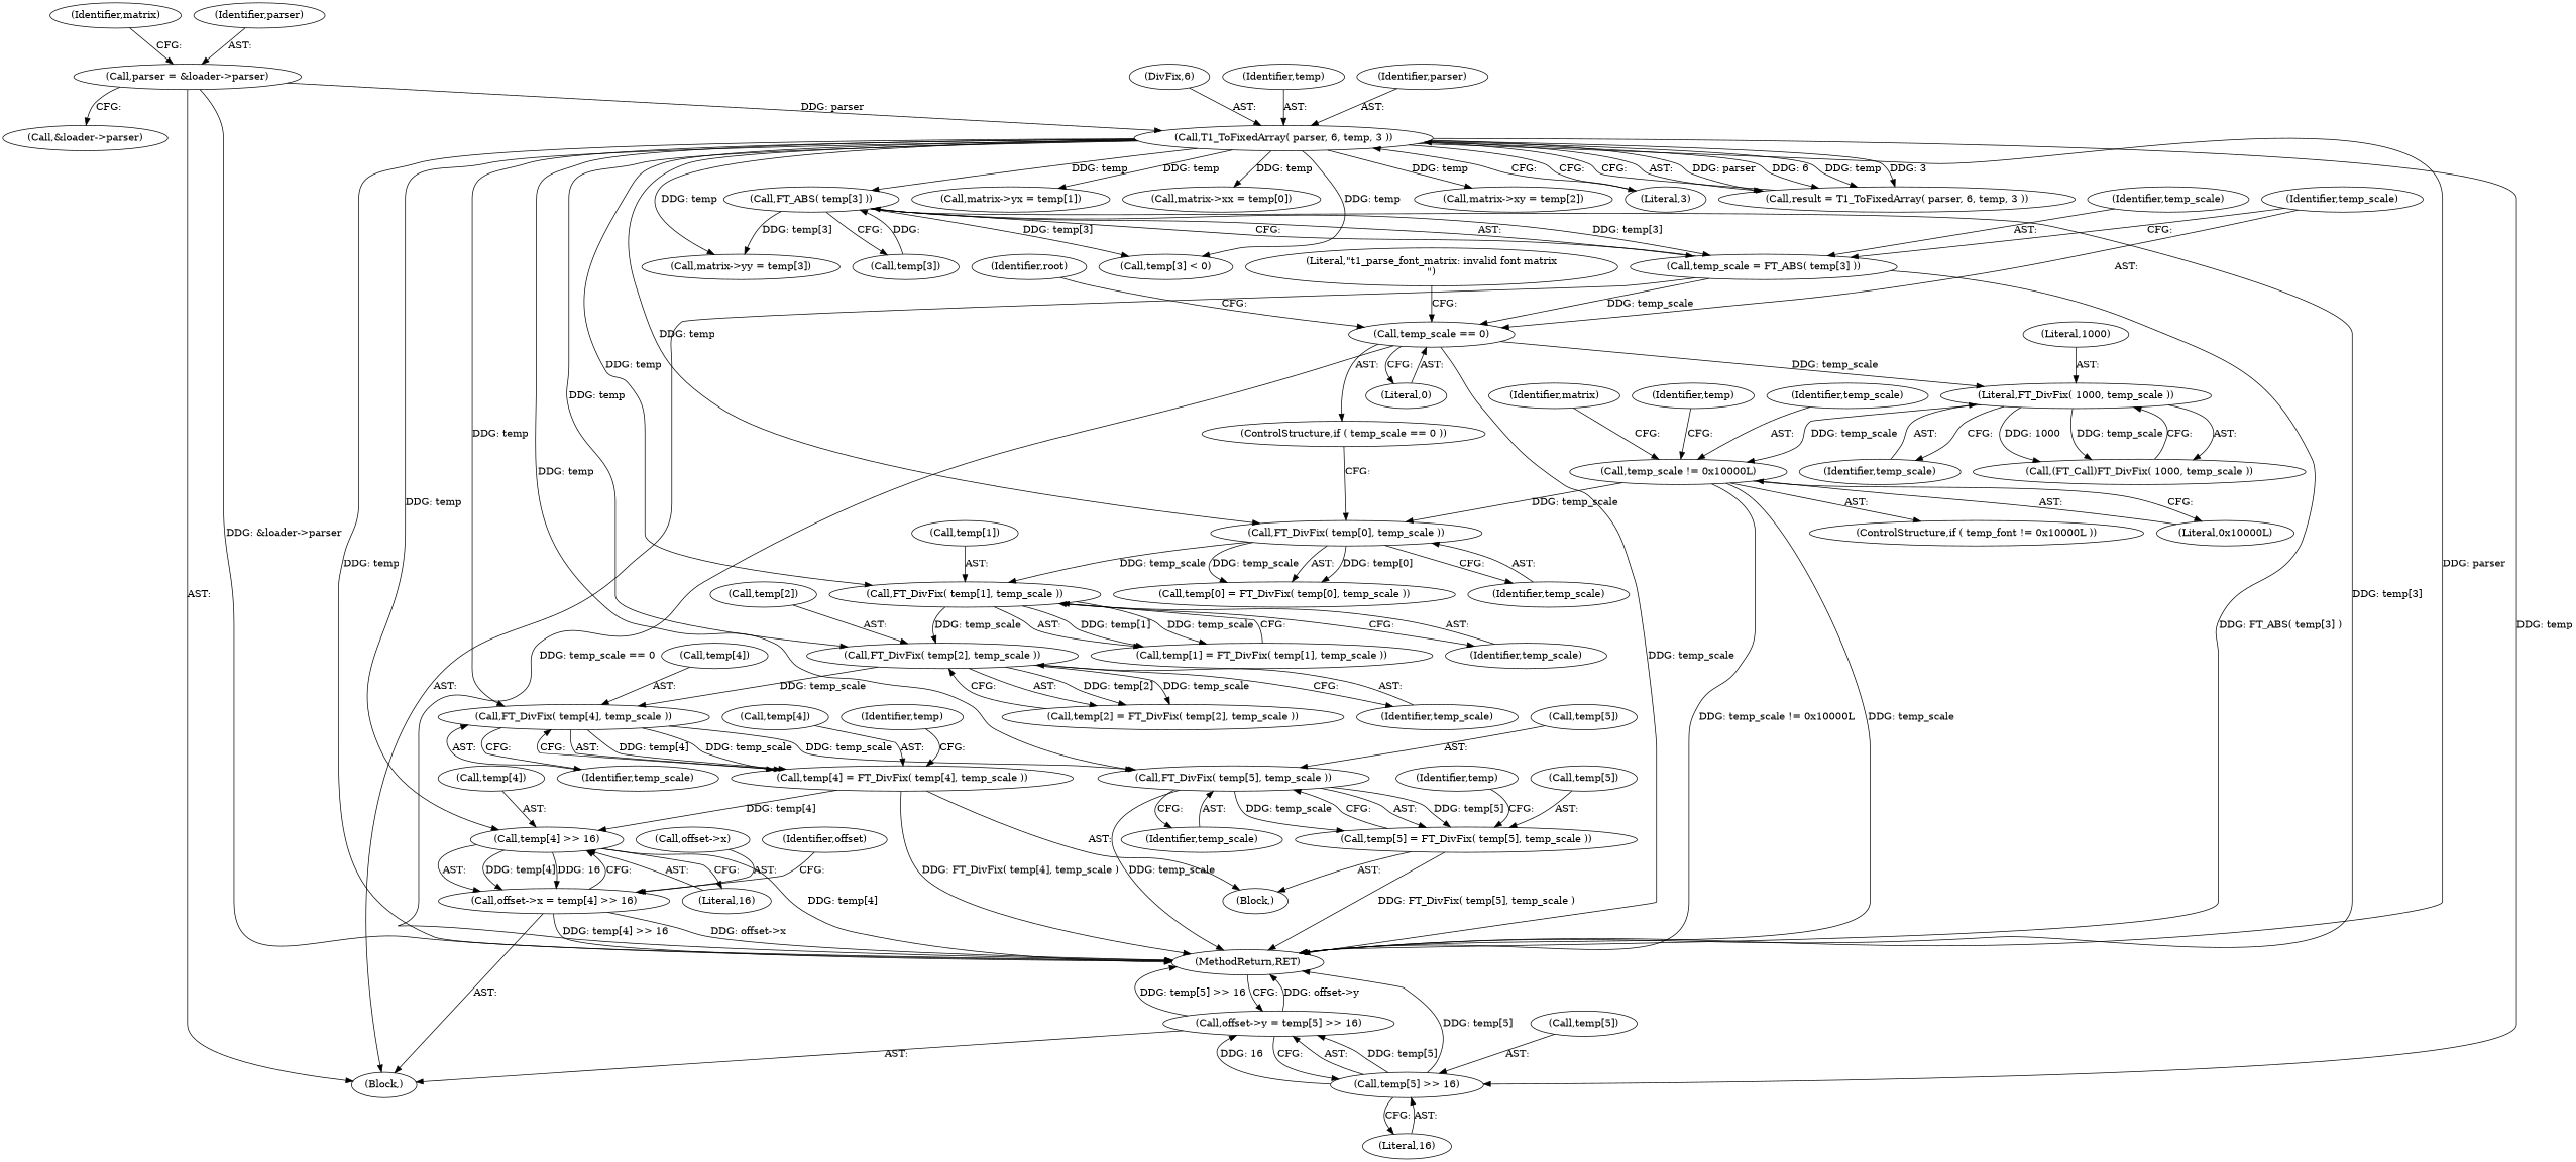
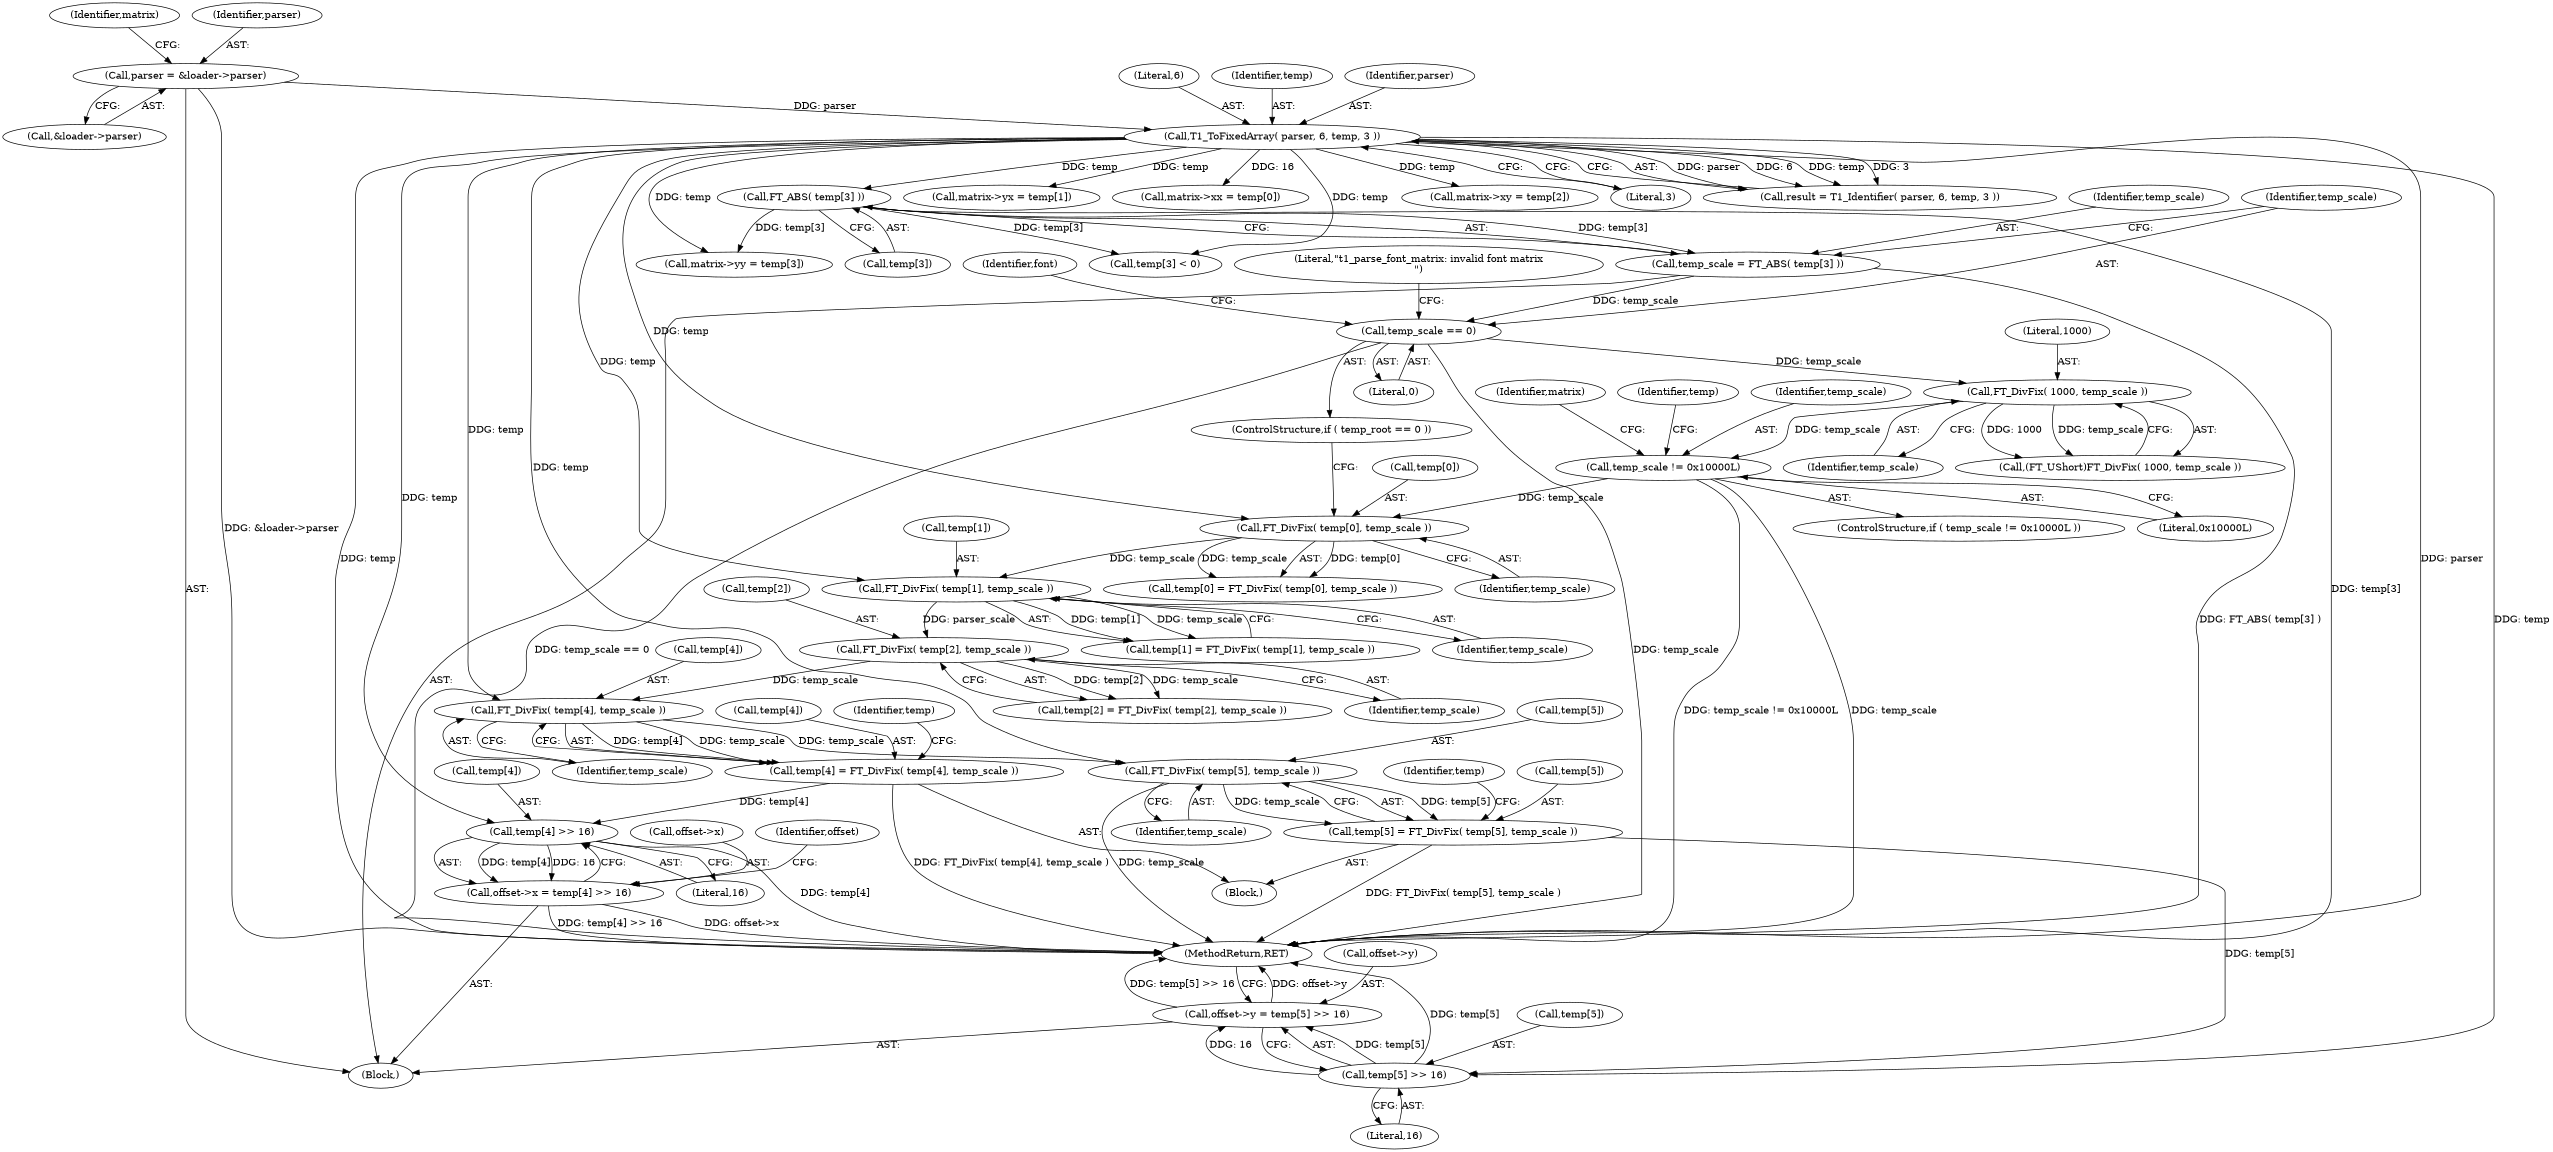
  digraph {
    n1 [label="(Call,FT_DivFix( temp[4], temp_scale ))"]
    n2 [label="(Call,temp[4] = FT_DivFix( temp[4], temp_scale ))"]
    n3 [label="(Call,FT_DivFix( temp[5], temp_scale ))"]
    n4 [label="(Identifier,temp_scale)"]
    n5 [label="(Call,temp[4] >> 16)"]
    n6 [label="(MethodReturn,RET)"]
    n7 [label="(Block,)"]
    n8 [label="(Call,temp[5] = FT_DivFix( temp[5], temp_scale ))"]
    n9 [label="(Identifier,temp_scale)"]
    n10 [label="(Call,T1_ToFixedArray( parser, 6, temp, 3 ))"]
    n11 [label="(Call,FT_DivFix( temp[2], temp_scale ))"]
    n12 [label="(Call,FT_DivFix( temp[1], temp_scale ))"]
    n13 [label="(Call,FT_DivFix( temp[0], temp_scale ))"]
    n14 [label="(Call,FT_ABS( temp[3] ))"]
    n15 [label="(Call,temp[5] >> 16)"]
    n16 [label="(Call,matrix->yy = temp[3])"]
    n17 [label="(Call,matrix->yx = temp[1])"]
    n18 [label="(Call,matrix->xx = temp[0])"]
    n19 [label="(Call,temp[3] < 0)"]
    n20 [label="(Call,matrix->xy = temp[2])"]
    n21 [label="(Literal,3)"]
-   n22 [label="(Call,result = T1_ToFixedArray( parser, 6, temp, 3 ))"]
+   n22 [label="(Call,result = T1_Identifier( parser, 6, temp, 3 ))"]
    n23 [label="(Identifier,temp_scale)"]
    n24 [label="(Call,temp[2] = FT_DivFix( temp[2], temp_scale ))"]
    n25 [label="(Identifier,temp_scale)"]
    n26 [label="(Call,temp[1] = FT_DivFix( temp[1], temp_scale ))"]
    n27 [label="(Call,temp[0] = FT_DivFix( temp[0], temp_scale ))"]
    n28 [label="(Identifier,temp_scale)"]
    n29 [label="(Call,temp_scale = FT_ABS( temp[3] ))"]
    n30 [label="(Call,temp[3])"]
    n31 [label="(Call,offset->x = temp[4] >> 16)"]
    n32 [label="(Literal,16)"]
    n33 [label="(Call,offset->y = temp[5] >> 16)"]
    n34 [label="(Literal,16)"]
    n35 [label="(Call,parser = &loader->parser)"]
    n36 [label="(Block,)"]
    n37 [label="(Call,&loader->parser)"]
    n38 [label="(Call,temp_scale != 0x10000L)"]
-   n39 [label="(ControlStructure,if ( temp_font != 0x10000L ))"]
+   n39 [label="(ControlStructure,if ( temp_scale != 0x10000L ))"]
    n40 [label="(Literal,0x10000L)"]
-   n41 [label="(Literal,FT_DivFix( 1000, temp_scale ))"]
+   n41 [label="(Call,FT_DivFix( 1000, temp_scale ))"]
    n42 [label="(Identifier,temp_scale)"]
-   n43 [label="(Call,(FT_Call)FT_DivFix( 1000, temp_scale ))"]
+   n43 [label="(Call,(FT_UShort)FT_DivFix( 1000, temp_scale ))"]
    n44 [label="(Call,temp_scale == 0)"]
-   n45 [label="(ControlStructure,if ( temp_scale == 0 ))"]
+   n45 [label="(ControlStructure,if ( temp_root == 0 ))"]
    n46 [label="(Literal,0)"]
    n47 [label="(Identifier,temp_scale)"]
    n48 [label="(Call,temp[2])"]
    n49 [label="(Call,temp[5])"]
    n50 [label="(Call,temp[4])"]
    n51 [label="(Identifier,temp_scale)"]
    n52 [label="(Call,temp[4])"]
    n53 [label="(Identifier,temp_scale)"]
    n54 [label="(Identifier,matrix)"]
    n55 [label="(Identifier,offset)"]
-   n56 [label="(DivFix,6)"]
+   n56 [label="(Literal,6)"]
    n57 [label="(Identifier,temp)"]
    n58 [label="(Identifier,parser)"]
    n59 [label="(Call,temp[5])"]
    n60 [label="(Call,offset->x)"]
    n61 [label="(Identifier,parser)"]
    n62 [label="(Literal,1000)"]
    n63 [label="(Identifier,matrix)"]
    n64 [label="(Call,temp[4])"]
    n65 [label="(Identifier,temp)"]
    n66 [label="(Call,temp[5])"]
    n67 [label="(Call,temp[1])"]
-   n68 [label="(Identifier,root)"]
+   n68 [label="(Identifier,font)"]
    n69 [label="(Identifier,temp)"]
+   n70 [label="(Call,temp[0])"]
+   n71 [label="(Call,offset->y)"]
    n72 [label="(Literal,\"t1_parse_font_matrix: invalid font matrix\n\")"]
    n73 [label="(Identifier,temp)"]
    n1 -> n2 [label="AST: "]
    n1 -> n2 [label="DDG: temp[4]"]
    n1 -> n2 [label="DDG: temp_scale"]
    n1 -> n3 [label="DDG: temp_scale"]
    n1 -> n4 [label="CFG: "]
    n2 -> n1 [label="CFG: "]
    n2 -> n5 [label="DDG: temp[4]"]
    n2 -> n6 [label="DDG: FT_DivFix( temp[4], temp_scale )"]
    n2 -> n7 [label="AST: "]
    n3 -> n6 [label="DDG: temp_scale"]
    n3 -> n8 [label="AST: "]
    n3 -> n8 [label="DDG: temp[5]"]
    n3 -> n8 [label="DDG: temp_scale"]
    n3 -> n9 [label="CFG: "]
    n4 -> n1 [label="AST: "]
    n5 -> n6 [label="DDG: temp[4]"]
    n5 -> n31 [label="AST: "]
    n5 -> n31 [label="DDG: temp[4]"]
    n5 -> n31 [label="DDG: 16"]
    n5 -> n32 [label="CFG: "]
    n6 -> n33 [label="CFG: "]
    n8 -> n3 [label="CFG: "]
    n8 -> n6 [label="DDG: FT_DivFix( temp[5], temp_scale )"]
    n8 -> n7 [label="AST: "]
+   n8 -> n15 [label="DDG: temp[5]"]
    n9 -> n3 [label="AST: "]
    n10 -> n1 [label="DDG: temp"]
    n10 -> n3 [label="DDG: temp"]
    n10 -> n5 [label="DDG: temp"]
    n10 -> n6 [label="DDG: temp"]
    n10 -> n6 [label="DDG: parser"]
-   n10 -> n11 [label="DDG: temp"]
    n10 -> n12 [label="DDG: temp"]
    n10 -> n13 [label="DDG: temp"]
    n10 -> n14 [label="DDG: temp"]
    n10 -> n15 [label="DDG: temp"]
    n10 -> n16 [label="DDG: temp"]
    n10 -> n17 [label="DDG: temp"]
-   n10 -> n18 [label="DDG: temp"]
+   n10 -> n18 [label="DDG: 16"]
    n10 -> n19 [label="DDG: temp"]
    n10 -> n20 [label="DDG: temp"]
    n10 -> n21 [label="CFG: "]
    n10 -> n22 [label="AST: "]
    n10 -> n22 [label="DDG: parser"]
    n10 -> n22 [label="DDG: 6"]
    n10 -> n22 [label="DDG: temp"]
    n10 -> n22 [label="DDG: 3"]
    n11 -> n1 [label="DDG: temp_scale"]
    n11 -> n23 [label="CFG: "]
    n11 -> n24 [label="AST: "]
    n11 -> n24 [label="DDG: temp[2]"]
    n11 -> n24 [label="DDG: temp_scale"]
-   n12 -> n11 [label="DDG: temp_scale"]
+   n12 -> n11 [label="DDG: parser_scale"]
    n12 -> n25 [label="CFG: "]
    n12 -> n26 [label="AST: "]
    n12 -> n26 [label="DDG: temp[1]"]
    n12 -> n26 [label="DDG: temp_scale"]
    n13 -> n12 [label="DDG: temp_scale"]
    n13 -> n27 [label="AST: "]
    n13 -> n27 [label="DDG: temp[0]"]
    n13 -> n27 [label="DDG: temp_scale"]
    n13 -> n28 [label="CFG: "]
    n14 -> n6 [label="DDG: temp[3]"]
    n14 -> n16 [label="DDG: temp[3]"]
    n14 -> n19 [label="DDG: temp[3]"]
    n14 -> n29 [label="AST: "]
    n14 -> n29 [label="DDG: temp[3]"]
    n14 -> n30 [label="CFG: "]
    n15 -> n6 [label="DDG: temp[5]"]
    n15 -> n33 [label="AST: "]
    n15 -> n33 [label="DDG: temp[5]"]
    n15 -> n33 [label="DDG: 16"]
    n15 -> n34 [label="CFG: "]
    n21 -> n10 [label="CFG: "]
    n22 -> n10 [label="CFG: "]
    n23 -> n11 [label="AST: "]
    n24 -> n11 [label="CFG: "]
    n25 -> n12 [label="AST: "]
    n26 -> n12 [label="CFG: "]
    n28 -> n13 [label="AST: "]
    n29 -> n6 [label="DDG: FT_ABS( temp[3] )"]
    n29 -> n14 [label="CFG: "]
    n29 -> n36 [label="AST: "]
    n29 -> n44 [label="DDG: temp_scale"]
-   n30 -> n14 [label="DDG: "]
+   n30 -> n14 [label="AST: "]
    n31 -> n5 [label="CFG: "]
    n31 -> n6 [label="DDG: offset->x"]
    n31 -> n6 [label="DDG: temp[4] >> 16"]
    n31 -> n36 [label="AST: "]
    n32 -> n5 [label="AST: "]
    n33 -> n6 [label="DDG: offset->y"]
    n33 -> n6 [label="DDG: temp[5] >> 16"]
    n33 -> n15 [label="CFG: "]
    n33 -> n36 [label="AST: "]
    n34 -> n15 [label="AST: "]
    n35 -> n6 [label="DDG: &loader->parser"]
    n35 -> n10 [label="DDG: parser"]
    n35 -> n36 [label="AST: "]
    n35 -> n37 [label="CFG: "]
+   n37 -> n35 [label="AST: "]
    n38 -> n6 [label="DDG: temp_scale != 0x10000L"]
    n38 -> n6 [label="DDG: temp_scale"]
    n38 -> n13 [label="DDG: temp_scale"]
    n38 -> n39 [label="AST: "]
    n38 -> n40 [label="CFG: "]
    n40 -> n38 [label="AST: "]
    n41 -> n38 [label="DDG: temp_scale"]
    n41 -> n42 [label="CFG: "]
    n41 -> n43 [label="AST: "]
    n41 -> n43 [label="DDG: 1000"]
    n41 -> n43 [label="DDG: temp_scale"]
    n42 -> n41 [label="AST: "]
    n43 -> n41 [label="CFG: "]
    n44 -> n6 [label="DDG: temp_scale == 0"]
    n44 -> n6 [label="DDG: temp_scale"]
    n44 -> n41 [label="DDG: temp_scale"]
    n44 -> n45 [label="AST: "]
-   n44 -> n46 [label="CFG: "]
+   n44 -> n46 [label="AST: "]
    n45 -> n13 [label="CFG: "]
    n46 -> n44 [label="AST: "]
    n47 -> n29 [label="CFG: "]
    n47 -> n44 [label="AST: "]
    n48 -> n11 [label="AST: "]
    n49 -> n3 [label="AST: "]
    n50 -> n5 [label="AST: "]
    n51 -> n38 [label="AST: "]
    n52 -> n1 [label="AST: "]
    n53 -> n29 [label="AST: "]
    n54 -> n35 [label="CFG: "]
    n55 -> n31 [label="CFG: "]
    n56 -> n10 [label="AST: "]
    n57 -> n10 [label="AST: "]
    n58 -> n35 [label="AST: "]
    n59 -> n8 [label="AST: "]
    n60 -> n31 [label="AST: "]
    n61 -> n10 [label="AST: "]
    n62 -> n41 [label="AST: "]
    n63 -> n38 [label="CFG: "]
    n64 -> n2 [label="AST: "]
    n65 -> n2 [label="CFG: "]
    n66 -> n15 [label="AST: "]
    n67 -> n12 [label="AST: "]
    n68 -> n44 [label="CFG: "]
    n69 -> n8 [label="CFG: "]
+   n70 -> n13 [label="AST: "]
+   n71 -> n33 [label="AST: "]
    n72 -> n44 [label="CFG: "]
    n73 -> n38 [label="CFG: "]
  }
